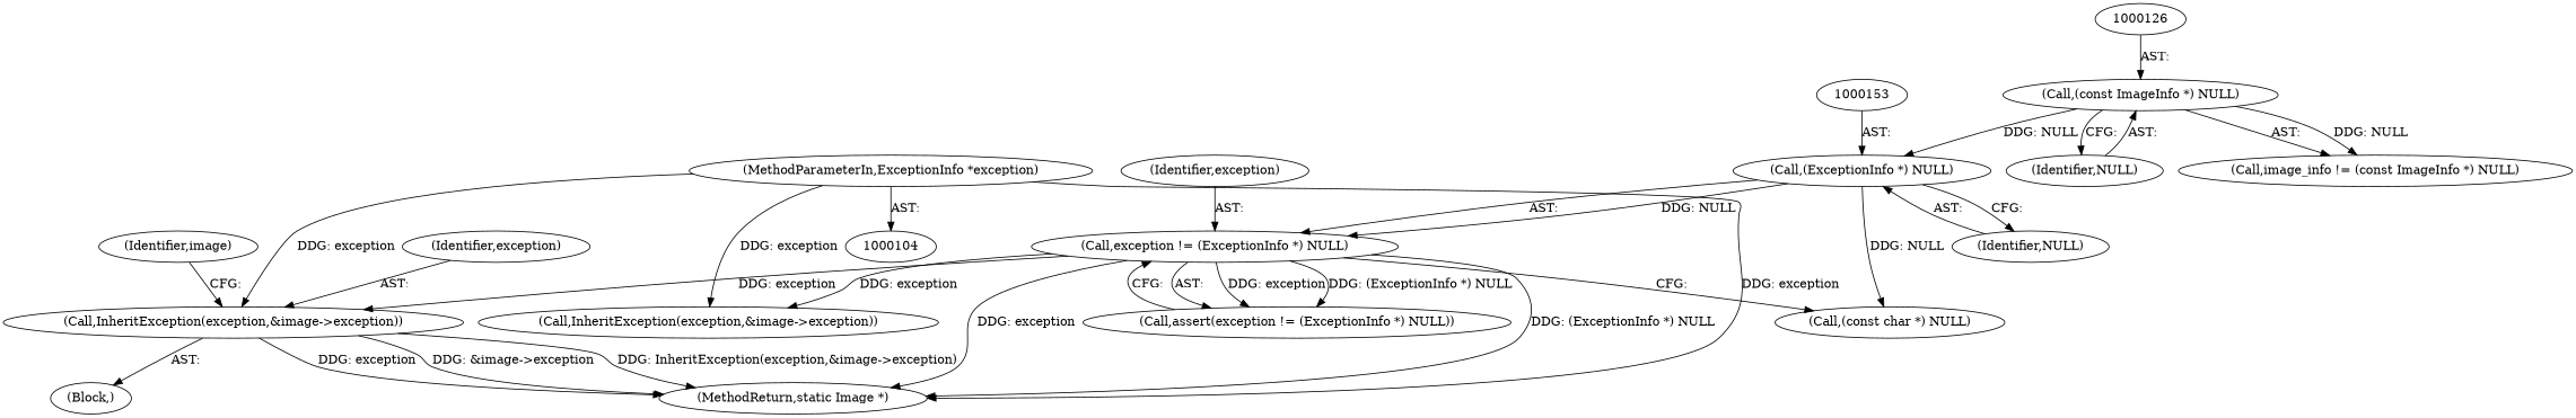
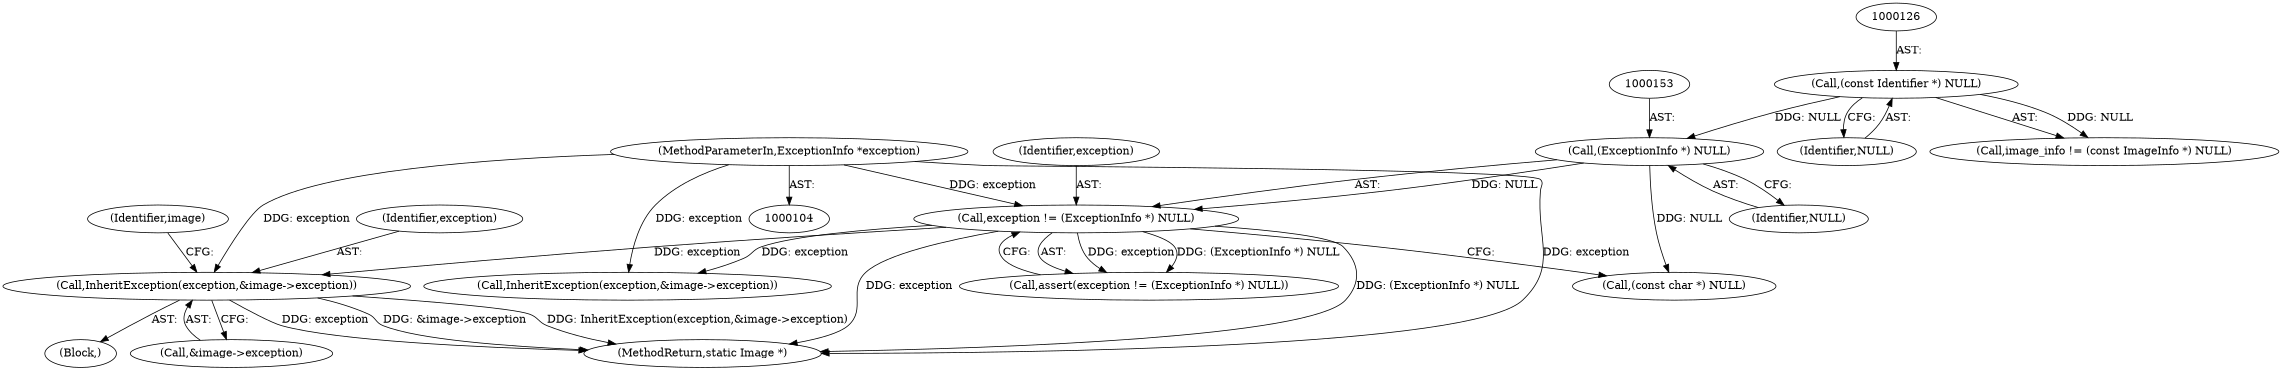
  digraph {
    n1 [label="(Call,InheritException(exception,&image->exception))"]
    n2 [label="(MethodReturn,static Image *)"]
    n3 [label="(Block,)"]
+   n4 [label="(Call,&image->exception)"]
    n5 [label="(Call,exception != (ExceptionInfo *) NULL)"]
    n6 [label="(Call,assert(exception != (ExceptionInfo *) NULL))"]
    n7 [label="(Call,InheritException(exception,&image->exception))"]
    n8 [label="(Call,(const char *) NULL)"]
    n9 [label="(Call,(ExceptionInfo *) NULL)"]
    n10 [label="(Identifier,NULL)"]
    n11 [label="(MethodParameterIn,ExceptionInfo *exception)"]
    1000104
-   n13 [label="(Call,(const ImageInfo *) NULL)"]
+   n13 [label="(Call,(const Identifier *) NULL)"]
    n14 [label="(Identifier,NULL)"]
    n15 [label="(Call,image_info != (const ImageInfo *) NULL)"]
    n16 [label="(Identifier,exception)"]
    n17 [label="(Identifier,exception)"]
    n18 [label="(Identifier,image)"]
    1000153
    1000126
    n1 -> n2 [label="DDG: InheritException(exception,&image->exception)"]
    n1 -> n2 [label="DDG: exception"]
    n1 -> n2 [label="DDG: &image->exception"]
    n1 -> n3 [label="AST: "]
+   n1 -> n4 [label="CFG: "]
+   n4 -> n1 [label="AST: "]
    n5 -> n1 [label="DDG: exception"]
    n5 -> n2 [label="DDG: exception"]
    n5 -> n2 [label="DDG: (ExceptionInfo *) NULL"]
    n5 -> n6 [label="AST: "]
    n5 -> n6 [label="DDG: exception"]
    n5 -> n6 [label="DDG: (ExceptionInfo *) NULL"]
    n5 -> n7 [label="DDG: exception"]
    n5 -> n8 [label="CFG: "]
    n6 -> n5 [label="CFG: "]
    n9 -> n5 [label="AST: "]
    n9 -> n5 [label="DDG: NULL"]
    n9 -> n8 [label="DDG: NULL"]
    n9 -> n10 [label="CFG: "]
    n10 -> n9 [label="AST: "]
    n11 -> n1 [label="DDG: exception"]
    n11 -> n2 [label="DDG: exception"]
+   n11 -> n5 [label="DDG: exception"]
    n11 -> n7 [label="DDG: exception"]
    n11 -> 1000104 [label="AST: "]
    n13 -> n9 [label="DDG: NULL"]
    n13 -> n14 [label="CFG: "]
    n13 -> n15 [label="AST: "]
    n13 -> n15 [label="DDG: NULL"]
    n14 -> n13 [label="AST: "]
    n16 -> n1 [label="AST: "]
    n17 -> n5 [label="AST: "]
    n18 -> n1 [label="CFG: "]
    1000153 -> n9 [label="AST: "]
    1000126 -> n13 [label="AST: "]
  }
